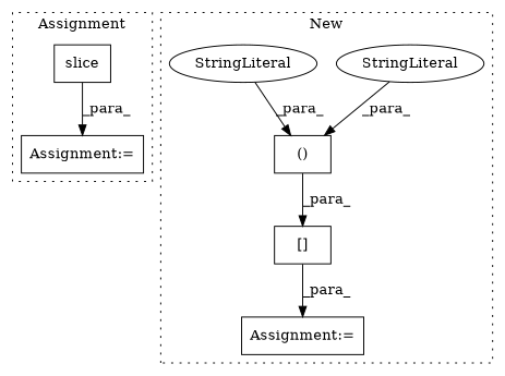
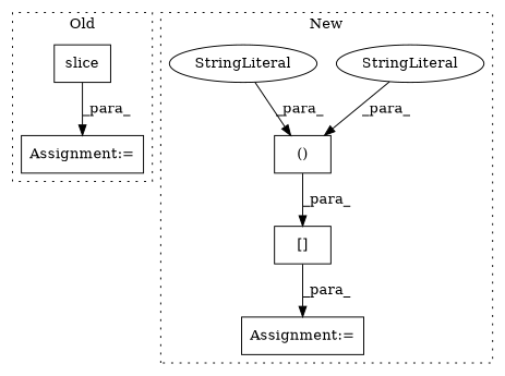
  digraph {
    node [a=7 l=1 s=18090 shape=box]
    n1 [a=32 l="6,1" label=slice s="18136,18186"]
    n2 [label="Assignment:=" s=18135]
    n3 [a=2 l="18,2" label="[]" s="18072,18239"]
    n4 [a=106 l=149 label="()"]
    n5 [a=45 l=62 label=StringLiteral s=18119 shape=ellipse]
    n6 [a=45 l=16 label=StringLiteral shape=ellipse]
    n7 [label="Assignment:=" s=18071]
    subgraph cluster_1 {
-     label=Assignment
+     label=Old
      style=dotted
      n1
      n2
    }
    subgraph cluster_2 {
      label=New
      style=dotted
      n3
      n4
      n5
      n6
      n7
    }
    n1 -> n2 [label=_para_]
    n3 -> n7 [label=_para_]
    n4 -> n3 [label=_para_]
    n5 -> n4 [label=_para_]
    n6 -> n4 [label=_para_]
  }
